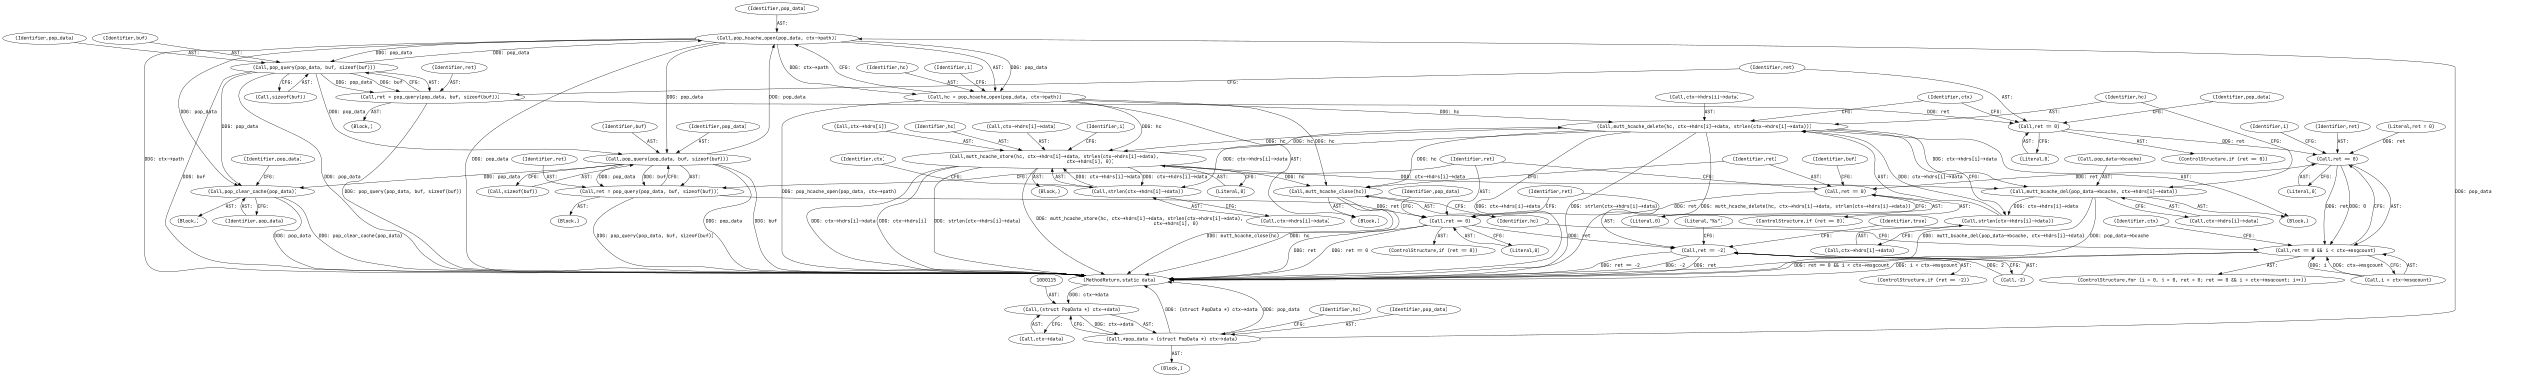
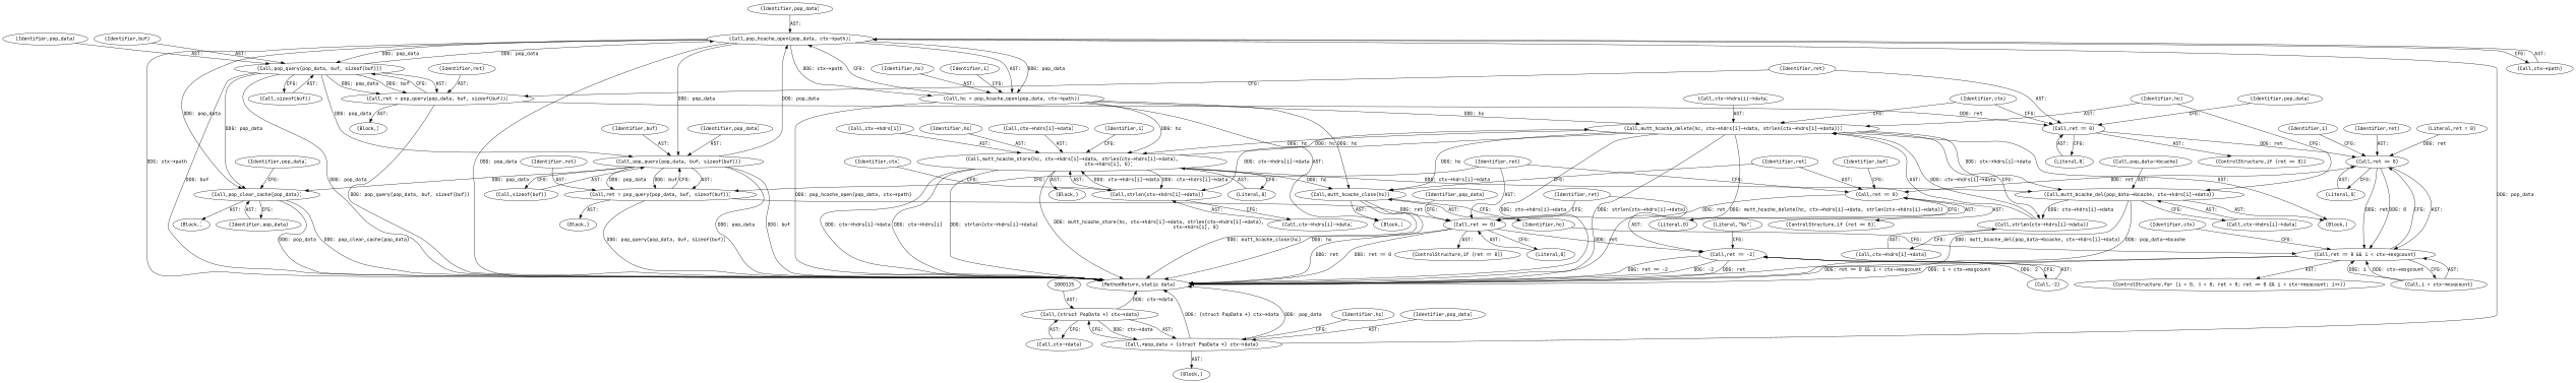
  digraph {
    fontname="JetBrains Mono"
    node [fontname="JetBrains Mono"]
    edge [fontname="JetBrains Mono"]
    n1 [label="(Call,pop_hcache_open(pop_data, ctx->path))"]
    n2 [label="(Call,pop_query(pop_data, buf, sizeof(buf)))"]
    n3 [label="(Call,pop_query(pop_data, buf, sizeof(buf)))"]
    n4 [label="(Call,hc = pop_hcache_open(pop_data, ctx->path))"]
    n5 [label="(Call,pop_clear_cache(pop_data))"]
+   n6 [label="(Call,ctx->path)"]
    n7 [label="(MethodReturn,static data)"]
    n8 [label="(Call,ret = pop_query(pop_data, buf, sizeof(buf)))"]
    n9 [label="(Call,sizeof(buf))"]
    n10 [label="(Call,ret = pop_query(pop_data, buf, sizeof(buf)))"]
    n11 [label="(Call,sizeof(buf))"]
    n12 [label="(Call,mutt_hcache_delete(hc, ctx->hdrs[i]->data, strlen(ctx->hdrs[i]->data)))"]
    n13 [label="(Call,mutt_hcache_store(hc, ctx->hdrs[i]->data, strlen(ctx->hdrs[i]->data),\n                          ctx->hdrs[i], 0))"]
    n14 [label="(Call,mutt_hcache_close(hc))"]
    n15 [label="(Block,)"]
    n16 [label="(Identifier,pop_data)"]
    n17 [label="(Block,)"]
    n18 [label="(Call,ret == 0)"]
    n19 [label="(Block,)"]
    n20 [label="(Call,ret == 0)"]
    n21 [label="(Block,)"]
    n22 [label="(Call,*pop_data = (struct PopData *) ctx->data)"]
    n23 [label="(Call,(struct PopData *) ctx->data)"]
    n24 [label="(Block,)"]
    n25 [label="(Call,ctx->data)"]
    n26 [label="(Call,mutt_bcache_del(pop_data->bcache, ctx->hdrs[i]->data))"]
    n27 [label="(Call,strlen(ctx->hdrs[i]->data))"]
    n28 [label="(Call,strlen(ctx->hdrs[i]->data))"]
    n29 [label="(Block,)"]
    n30 [label="(Literal,0)"]
    n31 [label="(Block,)"]
    n32 [label="(Identifier,hc)"]
    n33 [label="(Call,ctx->hdrs[i]->data)"]
    n34 [label="(Call,ctx->hdrs[i]->data)"]
    n35 [label="(Call,ctx->hdrs[i]->data)"]
    n36 [label="(Call,ret == 0 && i < ctx->msgcount)"]
    n37 [label="(Call,ret == -2)"]
    n38 [label="(Literal,0)"]
    n39 [label="(ControlStructure,if (ret == 0))"]
-   n40 [label="(ControlStructure,if (ret == -2))"]
    n41 [label="(Call,-2)"]
    n42 [label="(Call,ret == 0)"]
    n43 [label="(Literal,0)"]
    n44 [label="(ControlStructure,if (ret == 0))"]
    n45 [label="(Call,ret == 0)"]
    n46 [label="(Literal,0)"]
    n47 [label="(ControlStructure,for (i = 0, j = 0, ret = 0; ret == 0 && i < ctx->msgcount; i++))"]
    n48 [label="(Call,i < ctx->msgcount)"]
    n49 [label="(Literal,0)"]
    n50 [label="(ControlStructure,if (ret == 0))"]
    n51 [label="(Call,ctx->hdrs[i]->data)"]
    n52 [label="(Identifier,pop_data)"]
    n53 [label="(Identifier,buf)"]
    n54 [label="(Identifier,ret)"]
    n55 [label="(Identifier,ctx)"]
    n56 [label="(Identifier,hc)"]
-   n57 [label="(Identifier,true)"]
    n58 [label="(Identifier,pop_data)"]
    n59 [label="(Identifier,hc)"]
    n60 [label="(Identifier,buf)"]
    n61 [label="(Call,pop_data->bcache)"]
    n62 [label="(Identifier,ctx)"]
    n63 [label="(Identifier,pop_data)"]
    n64 [label="(Identifier,ret)"]
    n65 [label="(Identifier,pop_data)"]
    n66 [label="(Identifier,pop_data)"]
    n67 [label="(Identifier,ret)"]
    n68 [label="(Identifier,i)"]
    n69 [label="(Identifier,hc)"]
    n70 [label="(Identifier,ret)"]
    n71 [label="(Call,ctx->hdrs[i]->data)"]
    n72 [label="(Literal,ret = 0)"]
    n73 [label="(Identifier,ret)"]
    n74 [label="(Identifier,ctx)"]
    n75 [label="(Identifier,pop_data)"]
    n76 [label="(Identifier,hc)"]
    n77 [label="(Identifier,i)"]
    n78 [label="(Literal,\"%s\")"]
    n79 [label="(Identifier,ret)"]
    n80 [label="(Call,ctx->hdrs[i])"]
    n81 [label="(Identifier,i)"]
    n82 [label="(Identifier,buf)"]
    n83 [label="(Identifier,pop_data)"]
    n84 [label="(Identifier,ret)"]
    1000115
    n1 -> n2 [label="DDG: pop_data"]
    n1 -> n3 [label="DDG: pop_data"]
    n1 -> n4 [label="AST: "]
    n1 -> n4 [label="DDG: pop_data"]
    n1 -> n4 [label="DDG: ctx->path"]
    n1 -> n5 [label="DDG: pop_data"]
+   n1 -> n6 [label="CFG: "]
    n1 -> n7 [label="DDG: pop_data"]
    n1 -> n7 [label="DDG: ctx->path"]
    n2 -> n1 [label="DDG: pop_data"]
    n2 -> n5 [label="DDG: pop_data"]
    n2 -> n7 [label="DDG: pop_data"]
    n2 -> n7 [label="DDG: buf"]
    n2 -> n8 [label="AST: "]
    n2 -> n8 [label="DDG: pop_data"]
    n2 -> n8 [label="DDG: buf"]
    n2 -> n9 [label="CFG: "]
    n3 -> n1 [label="DDG: pop_data"]
    n3 -> n2 [label="DDG: pop_data"]
    n3 -> n5 [label="DDG: pop_data"]
    n3 -> n7 [label="DDG: pop_data"]
    n3 -> n7 [label="DDG: buf"]
    n3 -> n10 [label="AST: "]
    n3 -> n10 [label="DDG: pop_data"]
    n3 -> n10 [label="DDG: buf"]
    n3 -> n11 [label="CFG: "]
    n4 -> n1 [label="CFG: "]
    n4 -> n7 [label="DDG: pop_hcache_open(pop_data, ctx->path)"]
    n4 -> n12 [label="DDG: hc"]
    n4 -> n13 [label="DDG: hc"]
    n4 -> n14 [label="DDG: hc"]
    n4 -> n15 [label="AST: "]
    n5 -> n7 [label="DDG: pop_data"]
    n5 -> n7 [label="DDG: pop_clear_cache(pop_data)"]
    n5 -> n16 [label="CFG: "]
    n5 -> n17 [label="AST: "]
+   n6 -> n1 [label="AST: "]
    n8 -> n2 [label="CFG: "]
    n8 -> n7 [label="DDG: pop_query(pop_data, buf, sizeof(buf))"]
    n8 -> n18 [label="DDG: ret"]
    n8 -> n19 [label="AST: "]
    n9 -> n2 [label="AST: "]
    n10 -> n3 [label="CFG: "]
    n10 -> n7 [label="DDG: pop_query(pop_data, buf, sizeof(buf))"]
    n10 -> n20 [label="DDG: ret"]
    n10 -> n21 [label="AST: "]
    n11 -> n3 [label="AST: "]
    n12 -> n7 [label="DDG: ctx->hdrs[i]->data"]
    n12 -> n7 [label="DDG: strlen(ctx->hdrs[i]->data)"]
    n12 -> n7 [label="DDG: mutt_hcache_delete(hc, ctx->hdrs[i]->data, strlen(ctx->hdrs[i]->data))"]
    n12 -> n13 [label="DDG: hc"]
    n12 -> n14 [label="DDG: hc"]
    n12 -> n26 [label="DDG: ctx->hdrs[i]->data"]
    n12 -> n27 [label="CFG: "]
    n12 -> n28 [label="DDG: ctx->hdrs[i]->data"]
    n12 -> n29 [label="AST: "]
    n13 -> n7 [label="DDG: ctx->hdrs[i]"]
    n13 -> n7 [label="DDG: strlen(ctx->hdrs[i]->data)"]
    n13 -> n7 [label="DDG: mutt_hcache_store(hc, ctx->hdrs[i]->data, strlen(ctx->hdrs[i]->data),\n                          ctx->hdrs[i], 0)"]
    n13 -> n7 [label="DDG: ctx->hdrs[i]->data"]
    n13 -> n12 [label="DDG: hc"]
    n13 -> n14 [label="DDG: hc"]
    n13 -> n26 [label="DDG: ctx->hdrs[i]->data"]
    n13 -> n28 [label="DDG: ctx->hdrs[i]->data"]
    n13 -> n30 [label="CFG: "]
    n13 -> n31 [label="AST: "]
    n14 -> n7 [label="DDG: mutt_hcache_close(hc)"]
    n14 -> n7 [label="DDG: hc"]
    n14 -> n15 [label="AST: "]
    n14 -> n32 [label="CFG: "]
    n16 -> n5 [label="AST: "]
    n18 -> n7 [label="DDG: ret == 0"]
    n18 -> n7 [label="DDG: ret"]
    n18 -> n37 [label="DDG: ret"]
    n18 -> n38 [label="CFG: "]
    n18 -> n39 [label="AST: "]
    n20 -> n42 [label="DDG: ret"]
    n20 -> n43 [label="CFG: "]
    n20 -> n44 [label="AST: "]
    n22 -> n1 [label="DDG: pop_data"]
    n22 -> n7 [label="DDG: (struct PopData *) ctx->data"]
    n22 -> n7 [label="DDG: pop_data"]
    n22 -> n23 [label="CFG: "]
    n22 -> n24 [label="AST: "]
-   n7 -> n23 [label="DDG: ctx->data"]
+   n23 -> n7 [label="DDG: ctx->data"]
    n23 -> n22 [label="AST: "]
    n23 -> n22 [label="DDG: ctx->data"]
    n23 -> n25 [label="CFG: "]
    n25 -> n23 [label="AST: "]
    n26 -> n7 [label="DDG: pop_data->bcache"]
    n26 -> n7 [label="DDG: mutt_bcache_del(pop_data->bcache, ctx->hdrs[i]->data)"]
    n26 -> n27 [label="DDG: ctx->hdrs[i]->data"]
    n26 -> n29 [label="AST: "]
    n26 -> n33 [label="CFG: "]
    n27 -> n12 [label="AST: "]
    n27 -> n12 [label="DDG: ctx->hdrs[i]->data"]
    n27 -> n34 [label="CFG: "]
    n28 -> n13 [label="AST: "]
    n28 -> n13 [label="DDG: ctx->hdrs[i]->data"]
    n28 -> n35 [label="CFG: "]
    n30 -> n13 [label="AST: "]
    n32 -> n14 [label="AST: "]
    n32 -> n36 [label="CFG: "]
    n33 -> n26 [label="AST: "]
    n34 -> n27 [label="AST: "]
    n35 -> n28 [label="AST: "]
    n36 -> n7 [label="DDG: ret == 0 && i < ctx->msgcount"]
    n36 -> n7 [label="DDG: i < ctx->msgcount"]
    n36 -> n42 [label="CFG: "]
    n36 -> n47 [label="AST: "]
    n36 -> n48 [label="CFG: "]
    n37 -> n7 [label="DDG: -2"]
    n37 -> n7 [label="DDG: ret"]
    n37 -> n7 [label="DDG: ret == -2"]
-   n37 -> n40 [label="AST: "]
    n37 -> n41 [label="CFG: "]
    n38 -> n18 [label="AST: "]
    n41 -> n37 [label="AST: "]
    n41 -> n37 [label="DDG: 2"]
    n42 -> n36 [label="AST: "]
    n42 -> n36 [label="DDG: ret"]
    n42 -> n36 [label="DDG: 0"]
    n42 -> n45 [label="DDG: ret"]
    n42 -> n46 [label="CFG: "]
    n43 -> n20 [label="AST: "]
    n45 -> n18 [label="DDG: ret"]
    n45 -> n49 [label="CFG: "]
    n45 -> n50 [label="AST: "]
    n46 -> n42 [label="AST: "]
    n48 -> n36 [label="AST: "]
    n48 -> n36 [label="DDG: i"]
    n48 -> n36 [label="DDG: ctx->msgcount"]
    n49 -> n45 [label="AST: "]
    n51 -> n12 [label="AST: "]
    n52 -> n5 [label="CFG: "]
    n53 -> n3 [label="AST: "]
    n54 -> n42 [label="AST: "]
    n55 -> n36 [label="CFG: "]
    n56 -> n4 [label="AST: "]
-   n57 -> n37 [label="CFG: "]
    n58 -> n3 [label="AST: "]
    n59 -> n22 [label="CFG: "]
    n60 -> n45 [label="CFG: "]
    n61 -> n26 [label="AST: "]
    n62 -> n12 [label="CFG: "]
    n62 -> n20 [label="CFG: "]
    n63 -> n18 [label="CFG: "]
    n64 -> n8 [label="AST: "]
    n65 -> n20 [label="CFG: "]
    n66 -> n1 [label="AST: "]
    n67 -> n14 [label="CFG: "]
    n67 -> n45 [label="AST: "]
    n68 -> n4 [label="CFG: "]
    n69 -> n13 [label="AST: "]
    n70 -> n8 [label="CFG: "]
    n70 -> n18 [label="AST: "]
    n70 -> n45 [label="CFG: "]
    n71 -> n13 [label="AST: "]
    n72 -> n42 [label="DDG: ret"]
    n73 -> n10 [label="CFG: "]
    n73 -> n20 [label="AST: "]
    n74 -> n28 [label="CFG: "]
    n75 -> n22 [label="AST: "]
    n76 -> n12 [label="AST: "]
    n76 -> n26 [label="CFG: "]
    n77 -> n13 [label="CFG: "]
    n78 -> n37 [label="CFG: "]
    n79 -> n10 [label="AST: "]
    n80 -> n13 [label="AST: "]
    n81 -> n42 [label="CFG: "]
    n82 -> n2 [label="AST: "]
    n83 -> n2 [label="AST: "]
    n84 -> n18 [label="CFG: "]
    n84 -> n37 [label="AST: "]
    1000115 -> n23 [label="AST: "]
  }
